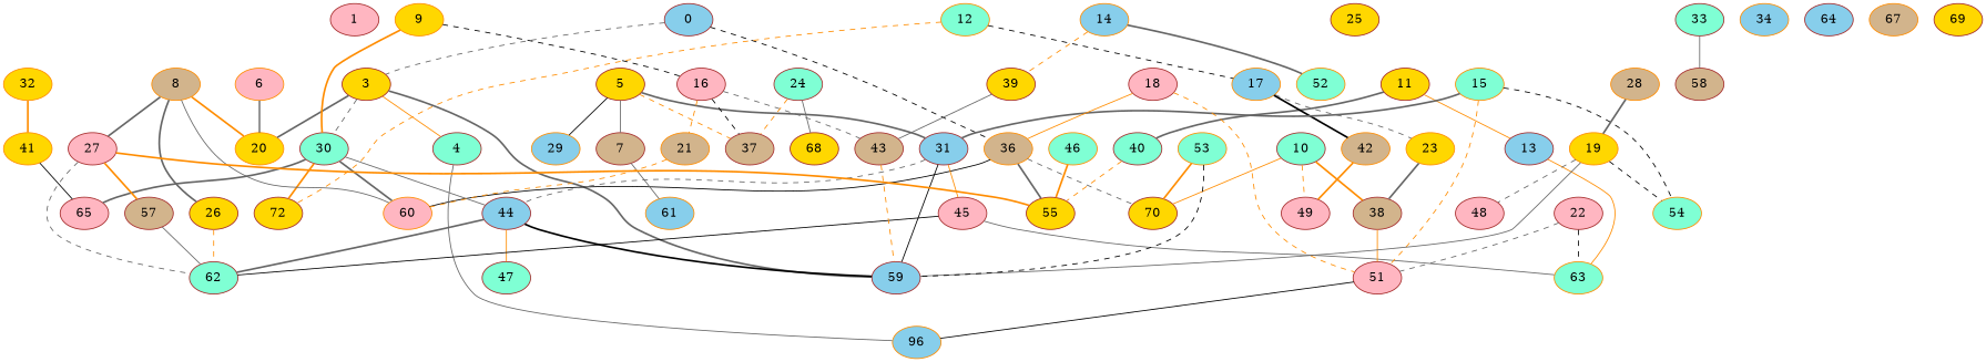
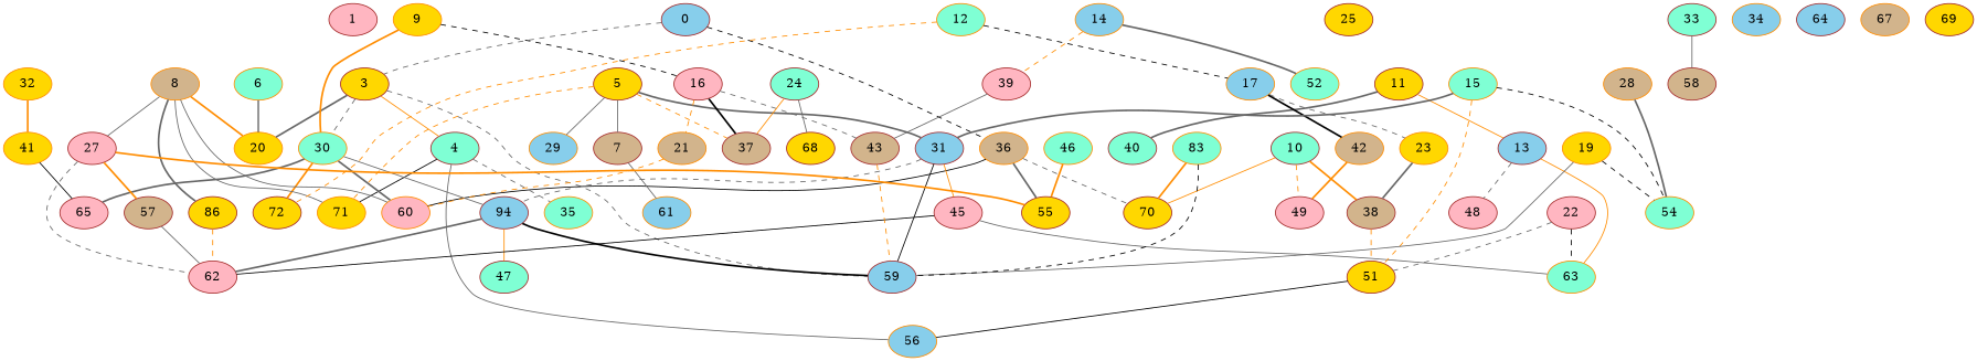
  graph {
    node [color=brown fillcolor=gold style=filled]
    edge [color=gray40 style=dashed]
    1 [fillcolor=lightpink]
    n2 [fillcolor=skyblue label=0]
    3
    36 [color=darkorange fillcolor=tan]
    4 [fillcolor=aquamarine]
    20 [color=darkorange]
-   30 [fillcolor=aquamarine]
+   30 [color=darkorange fillcolor=aquamarine]
    59 [fillcolor=skyblue]
    60 [color=darkorange fillcolor=lightpink]
    70
    55
-   56 [color=darkorange fillcolor=skyblue label=96]
+   35 [color=darkorange fillcolor=aquamarine]
+   56 [color=darkorange fillcolor=skyblue]
+   71 [color=darkorange]
    72
-   44 [fillcolor=skyblue]
+   44 [fillcolor=skyblue label=94]
    65 [fillcolor=lightpink]
    5
    7 [fillcolor=tan]
    29 [color=darkorange fillcolor=skyblue]
    31 [fillcolor=skyblue]
    37 [fillcolor=tan]
    61 [color=darkorange fillcolor=skyblue]
    45 [fillcolor=lightpink]
-   6 [color=darkorange fillcolor=lightpink]
+   6 [color=darkorange fillcolor=aquamarine]
    8 [color=darkorange fillcolor=tan]
-   26
+   26 [label=86]
    27 [fillcolor=lightpink]
-   62 [fillcolor=aquamarine]
+   62 [fillcolor=lightpink]
    57 [fillcolor=tan]
    9 [color=darkorange]
    16 [fillcolor=lightpink]
    21 [color=darkorange fillcolor=tan]
    43 [fillcolor=tan]
    38 [fillcolor=tan]
    10 [fillcolor=aquamarine]
    49 [fillcolor=lightpink]
-   51 [fillcolor=lightpink]
+   51
    11
    13 [fillcolor=skyblue]
    40 [fillcolor=aquamarine]
    48 [fillcolor=lightpink]
    63 [color=darkorange fillcolor=aquamarine]
    12 [color=darkorange fillcolor=aquamarine]
    17 [color=darkorange fillcolor=skyblue]
    23 [color=darkorange]
    42 [color=darkorange fillcolor=tan]
    14 [color=darkorange fillcolor=skyblue]
-   39
+   39 [fillcolor=lightpink]
    52 [color=darkorange fillcolor=aquamarine]
    15 [color=darkorange fillcolor=aquamarine]
    54 [color=darkorange fillcolor=aquamarine]
-   18 [fillcolor=lightpink]
    19 [color=darkorange]
    22 [fillcolor=lightpink]
    24 [fillcolor=aquamarine]
    68
    25
    28 [color=darkorange fillcolor=tan]
    47 [fillcolor=aquamarine]
    32 [color=darkorange]
    41 [color=darkorange]
    58 [fillcolor=tan]
    33 [fillcolor=aquamarine]
    34 [color=darkorange fillcolor=skyblue]
    46 [color=darkorange fillcolor=aquamarine]
-   53 [color=darkorange fillcolor=aquamarine]
+   53 [color=darkorange fillcolor=aquamarine label=83]
    64 [fillcolor=skyblue]
    67 [color=darkorange fillcolor=tan]
    69
    n2 -- 3
    n2 -- 36 [color=black]
    3 -- 4 [color=darkorange style=solid]
    3 -- 20 [style=bold]
    3 -- 30
-   3 -- 59 [style=bold]
+   3 -- 59
    36 -- 60 [color=black style=solid]
    36 -- 70
    36 -- 55 [style=bold]
+   4 -- 35
    4 -- 56 [style=solid]
+   4 -- 71 [color=black style=solid]
    30 -- 60 [style=bold]
    30 -- 72 [color=darkorange style=bold]
    30 -- 44 [style=solid]
    30 -- 65 [style=bold]
    44 -- 59 [color=black style=bold]
    44 -- 62 [style=bold]
    44 -- 47 [color=darkorange style=solid]
+   5 -- 71 [color=darkorange]
    5 -- 7 [style=solid]
-   5 -- 29 [color=black style=solid]
+   5 -- 29 [style=solid]
    5 -- 31 [style=bold]
    5 -- 37 [color=darkorange]
    7 -- 61 [style=solid]
    31 -- 59 [color=black style=solid]
    31 -- 44
    31 -- 45 [color=darkorange style=solid]
    45 -- 62 [color=black style=solid]
    45 -- 63 [style=solid]
    6 -- 20 [color=black style=solid]
    8 -- 20 [color=darkorange style=bold]
    8 -- 60 [style=solid]
+   8 -- 71 [style=solid]
    8 -- 26 [style=bold]
-   8 -- 27 [style=bold]
+   8 -- 27 [style=solid]
    26 -- 62 [color=darkorange]
    27 -- 55 [color=darkorange style=bold]
    27 -- 62
    27 -- 57 [color=darkorange style=bold]
    57 -- 62 [style=solid]
    9 -- 30 [color=darkorange style=bold]
    9 -- 16 [color=black]
-   16 -- 37 [color=black]
+   16 -- 37 [color=black style=bold]
    16 -- 21 [color=darkorange]
    16 -- 43
    21 -- 60 [color=darkorange]
    43 -- 59 [color=darkorange]
-   38 -- 51 [color=darkorange style=solid]
+   38 -- 51 [color=darkorange]
    10 -- 70 [color=darkorange style=solid]
    10 -- 38 [color=darkorange style=bold]
    10 -- 49 [color=darkorange]
    51 -- 56 [color=black style=solid]
    11 -- 13 [color=darkorange style=solid]
    11 -- 40 [style=bold]
-   19 -- 48
+   13 -- 48
    13 -- 63 [color=darkorange style=solid]
-   40 -- 55 [color=darkorange]
    12 -- 72 [color=darkorange]
    12 -- 17 [color=black]
    17 -- 23
    17 -- 42 [color=black style=bold]
    23 -- 38 [style=bold]
    42 -- 49 [color=darkorange style=bold]
    14 -- 39 [color=darkorange]
    14 -- 52 [style=bold]
    39 -- 43 [style=solid]
    15 -- 31 [style=bold]
    15 -- 51 [color=darkorange]
    15 -- 54 [color=black]
-   18 -- 36 [color=darkorange style=solid]
-   18 -- 51 [color=darkorange]
    19 -- 59 [style=solid]
    19 -- 54 [color=black]
    22 -- 51
    22 -- 63 [color=black]
-   24 -- 37 [color=darkorange]
+   24 -- 37 [color=darkorange style=solid]
    24 -- 68 [style=solid]
-   28 -- 19 [style=bold]
+   28 -- 54 [style=bold]
    32 -- 41 [color=darkorange style=bold]
    41 -- 65 [color=black style=solid]
    33 -- 58 [style=solid]
    46 -- 55 [color=darkorange style=bold]
    53 -- 59 [color=black]
    53 -- 70 [color=darkorange style=bold]
  }
